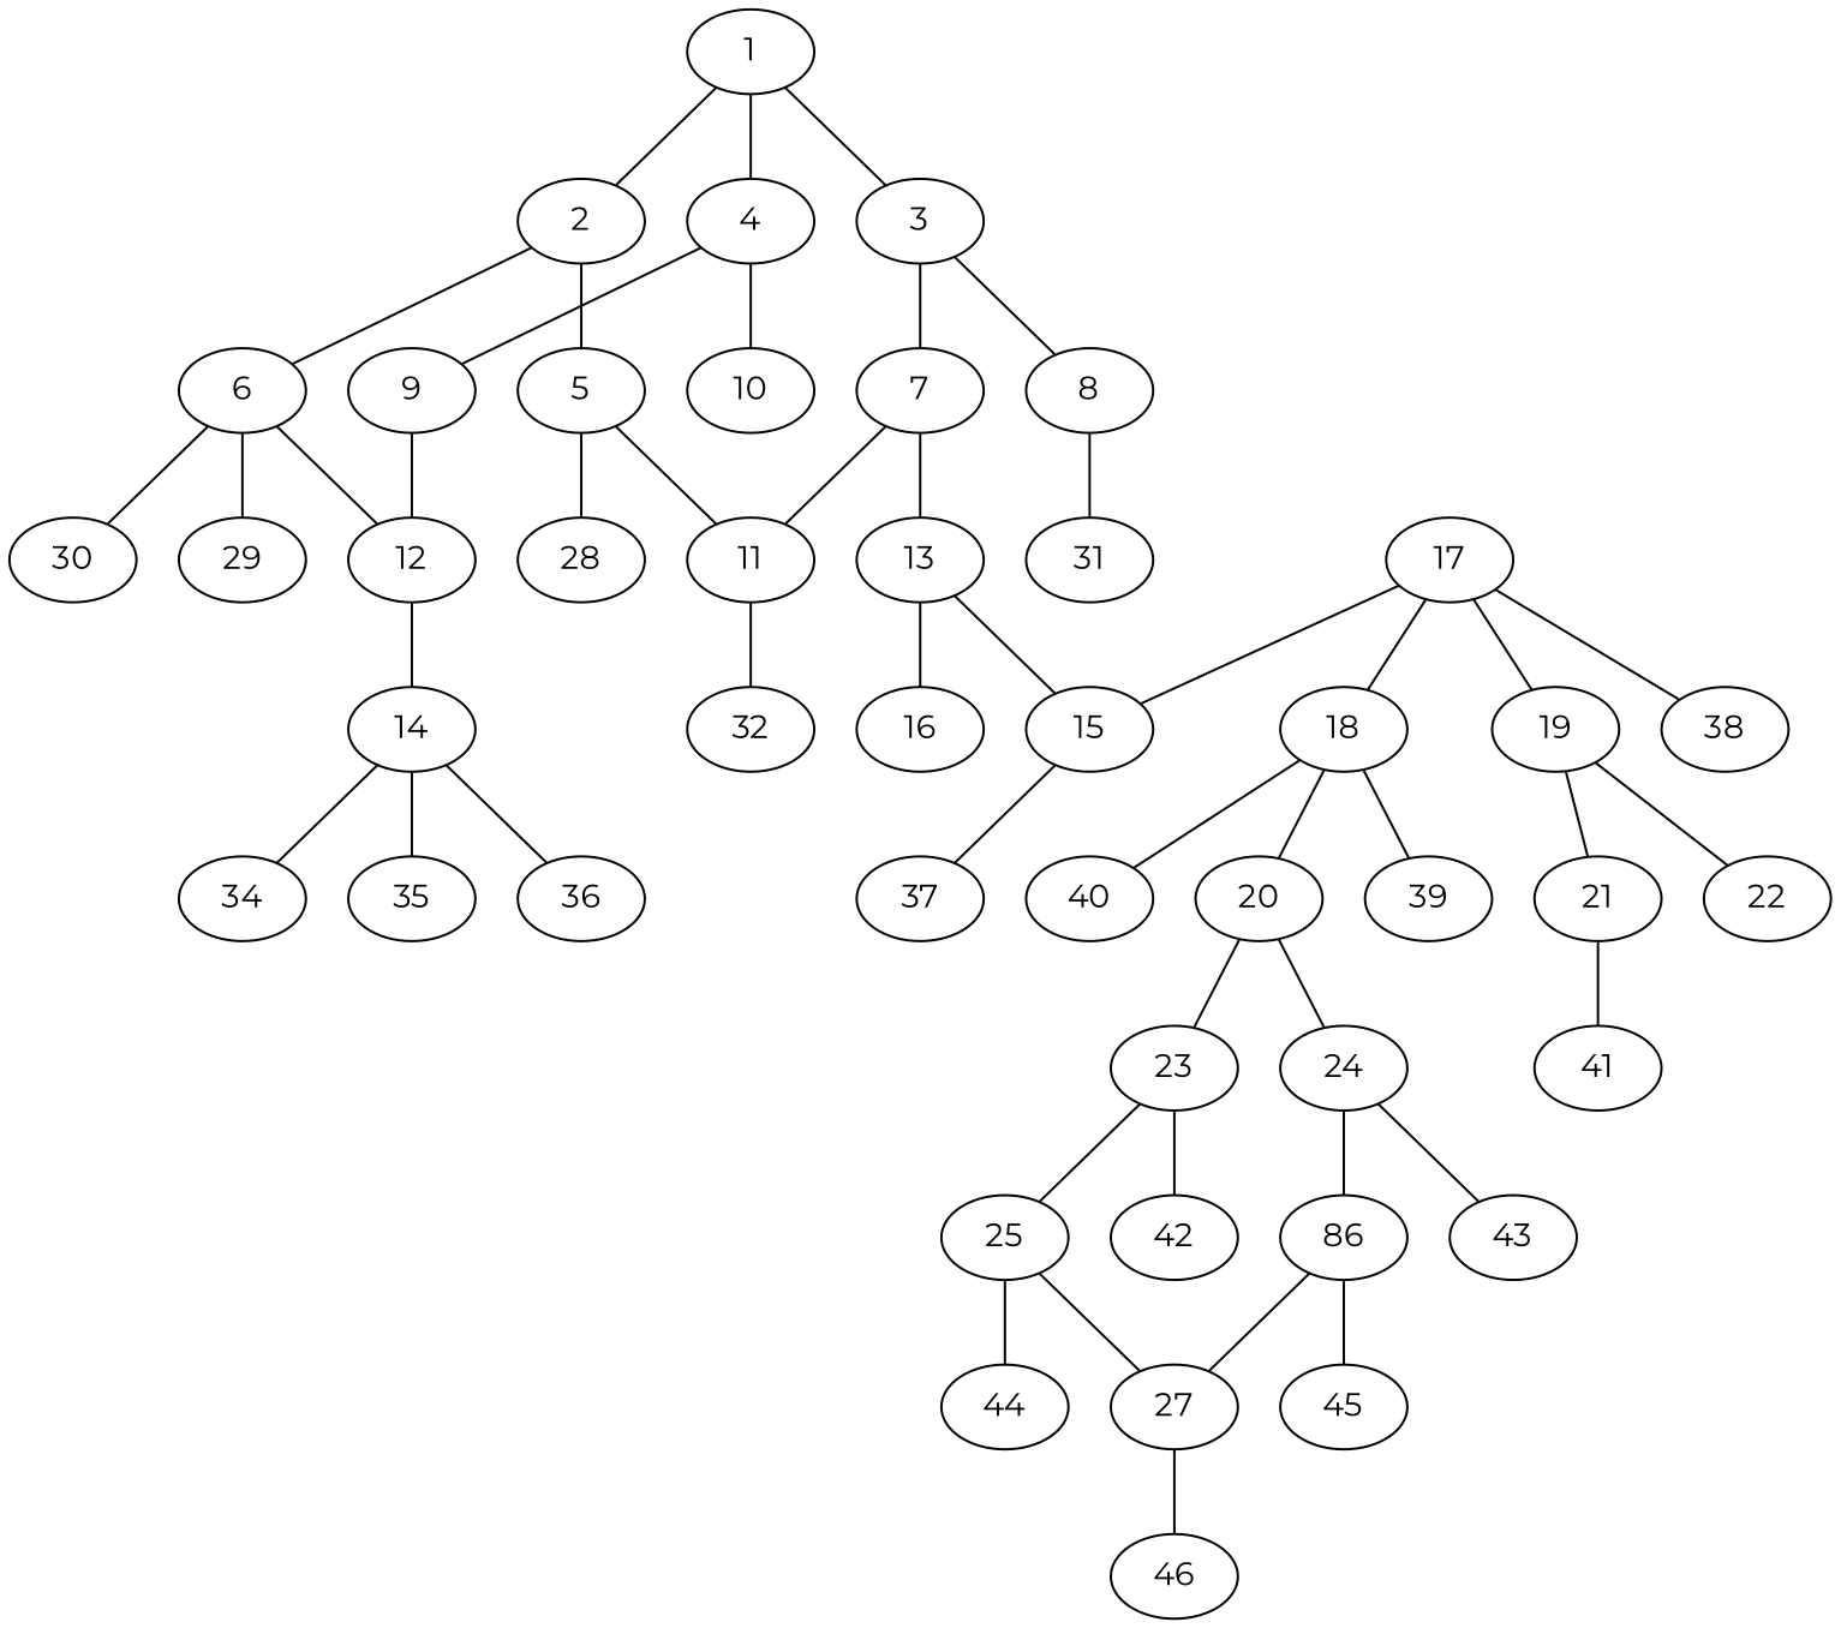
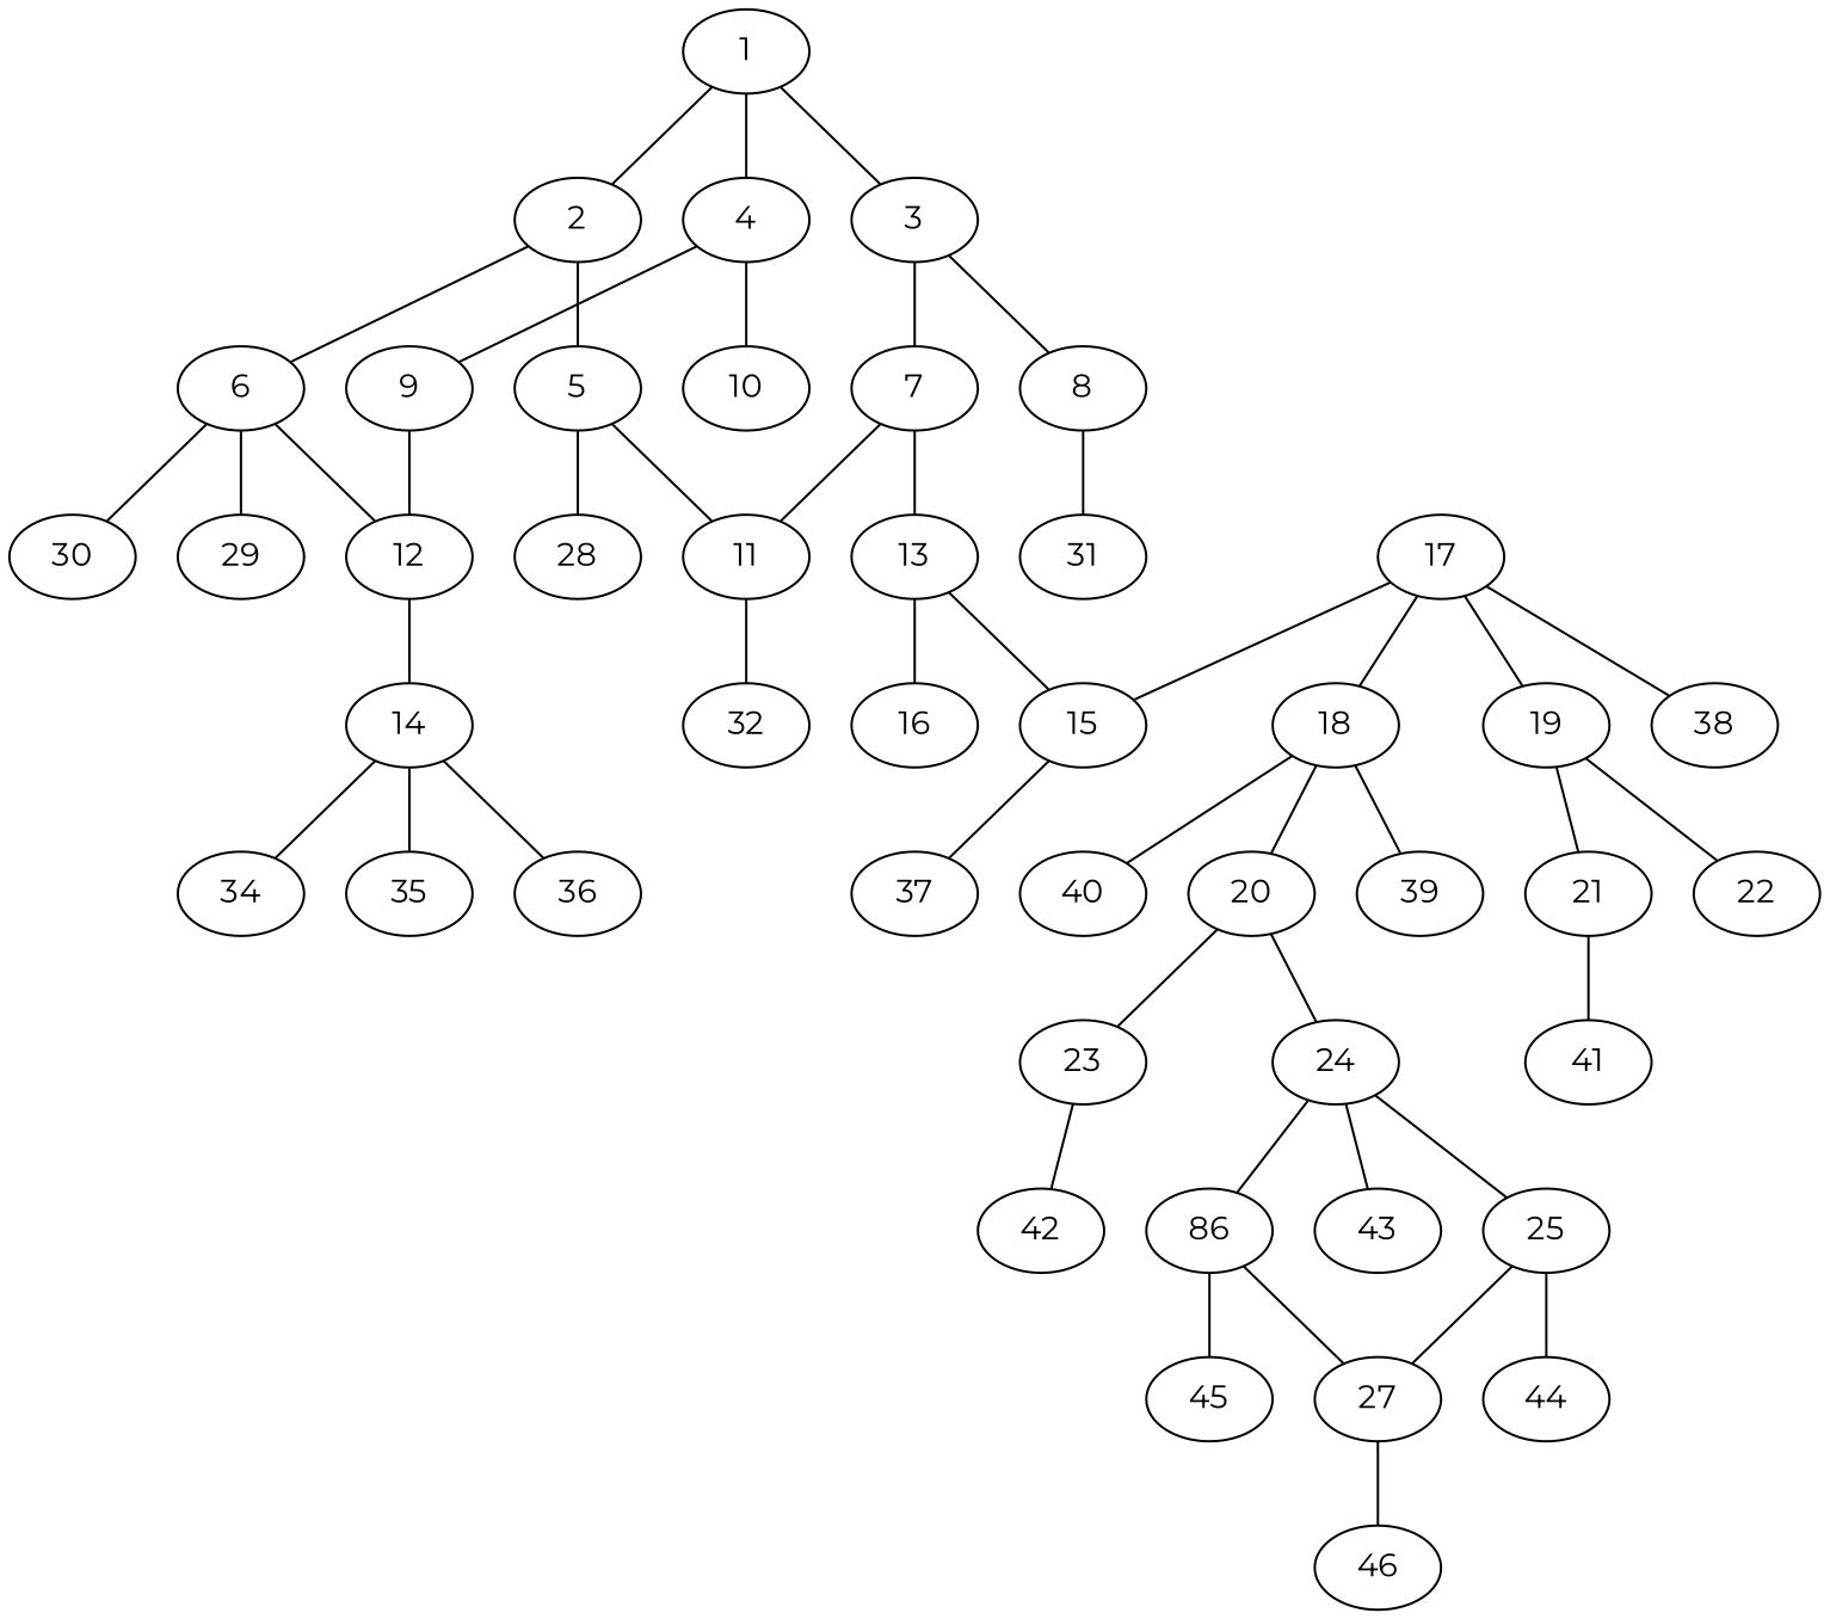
  graph {
    fontname=Montserrat
    node [chem=C fontname=Montserrat]
    edge [fontname=Montserrat valence=1]
    1
    2
    3
    4
    5
    6
    7
    8 [chem=O]
    9 [chem=O]
    10 [chem=O]
    11
    28 [chem=H]
    12
    29 [chem=H]
    30 [chem=H]
    13
    31 [chem=H]
    32 [chem=H]
    14
    15 [chem=N]
    16 [chem=O]
    34 [chem=H]
    35 [chem=H]
    36 [chem=H]
    37 [chem=H]
    17
    18
    19
    38 [chem=H]
    20
    39 [chem=H]
    40 [chem=H]
    21 [chem=O]
    22 [chem=O]
    23
    24
    41 [chem=H]
    25
    42 [chem=H]
    n40 [label=86]
    43 [chem=H]
    27
    44 [chem=H]
    45 [chem=H]
    46 [chem=H]
    1 -- 2 [valence=2]
    1 -- 3
    1 -- 4
    2 -- 5
    2 -- 6
    3 -- 7 [valence=2]
    3 -- 8
    4 -- 9
    4 -- 10 [valence=2]
    5 -- 11 [valence=2]
    5 -- 28
    6 -- 12
    6 -- 29
    6 -- 30
    7 -- 11
    7 -- 13
    8 -- 31
    9 -- 12
    11 -- 32
    12 -- 14
    13 -- 15
    13 -- 16 [valence=2]
    14 -- 34
    14 -- 35
    14 -- 36
    15 -- 37
    17 -- 15
    17 -- 18
    17 -- 19
    17 -- 38
    18 -- 20
    18 -- 39
    18 -- 40
    19 -- 21
    19 -- 22 [valence=2]
    20 -- 23 [valence=2]
    20 -- 24
    21 -- 41
-   23 -- 25
+   24 -- 25
    23 -- 42
    24 -- n40 [valence=2]
    24 -- 43
    25 -- 27 [valence=2]
    25 -- 44
    n40 -- 27
    n40 -- 45
    27 -- 46
  }
